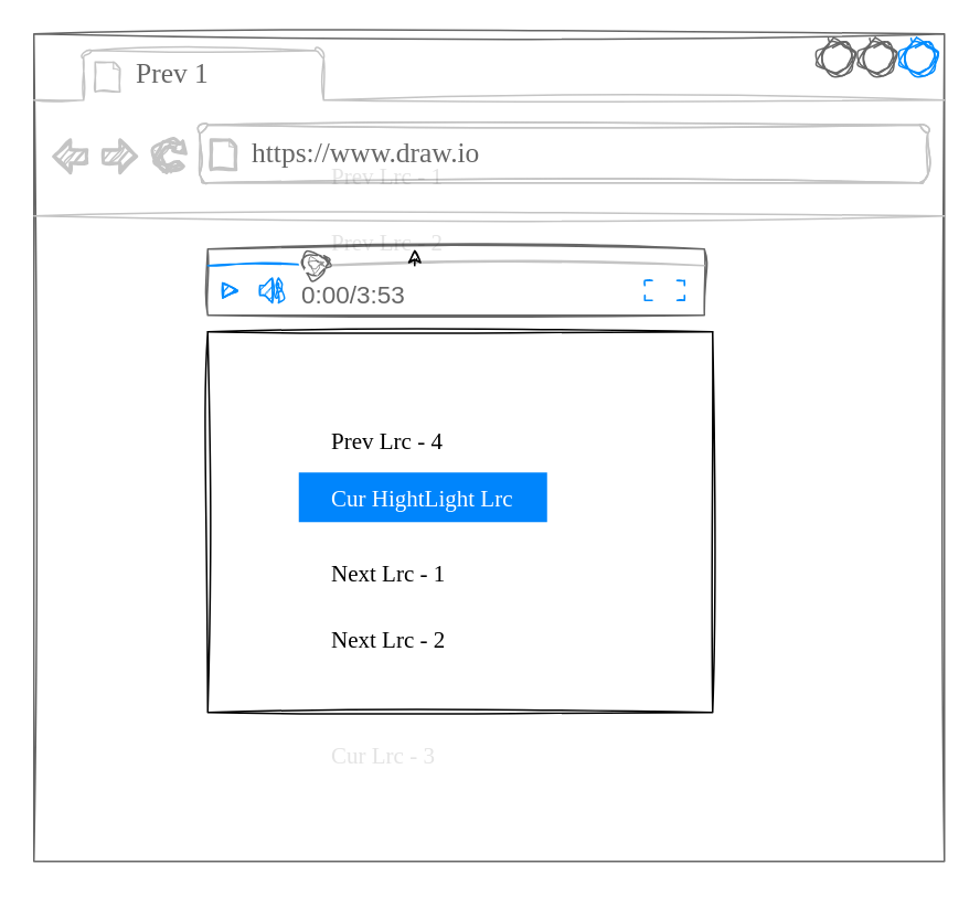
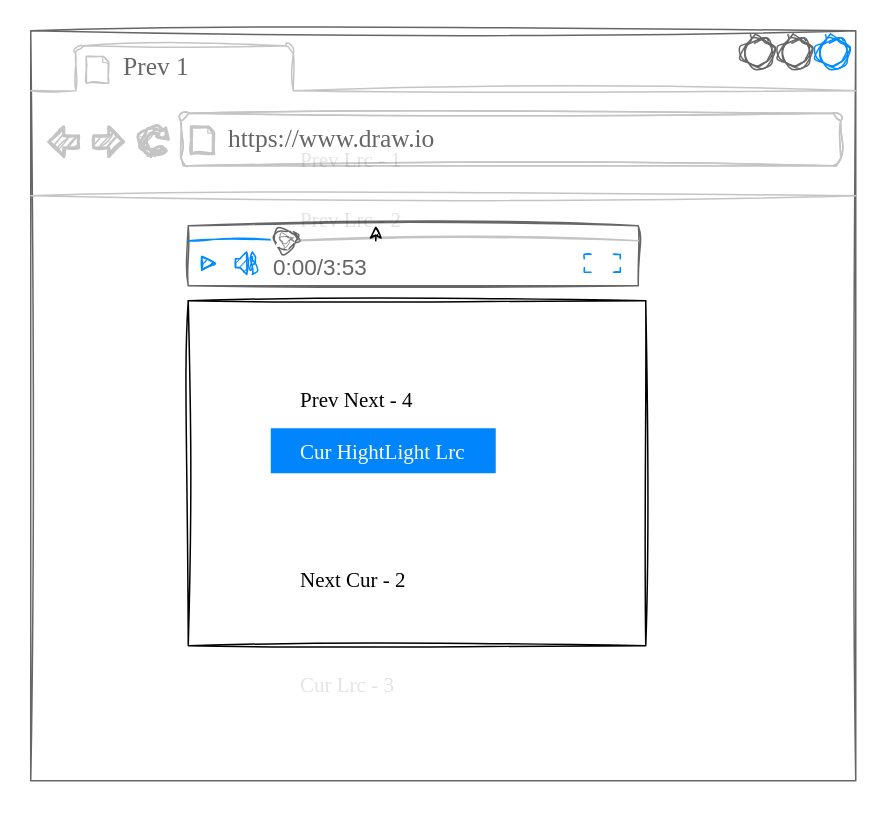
  <mxCell id="0" />
  <mxCell id="1" parent="0" />
  <mxCell id="2" value="" style="rounded=0;whiteSpace=wrap;html=1;sketch=1;hachureGap=4;jiggle=2;curveFitting=1;fontFamily=Architects Daughter;fontSource=https%3A%2F%2Ffonts.googleapis.com%2Fcss%3Ffamily%3DArchitects%2BDaughter;fontSize=20;" vertex="1" parent="1"><mxGeometry x="140" y="170" width="250" height="140" as="geometry" /></mxCell>
  <mxCell id="3" value="" style="rounded=0;whiteSpace=wrap;html=1;labelBorderColor=none;sketch=1;hachureGap=4;jiggle=2;curveFitting=1;strokeColor=#0E0E99;fontFamily=Architects Daughter;fontSource=https%3A%2F%2Ffonts.googleapis.com%2Fcss%3Ffamily%3DArchitects%2BDaughter;fontSize=20;" vertex="1" parent="1"><mxGeometry x="180" y="100" width="180" height="400" as="geometry" /></mxCell>
  <mxCell id="4" value="" style="strokeWidth=1;shadow=0;dashed=0;align=center;html=1;shape=mxgraph.mockup.containers.browserWindow;rSize=0;strokeColor=#666666;strokeColor2=#008cff;strokeColor3=#c4c4c4;mainText=,;recursiveResize=0;sketch=1;hachureGap=4;jiggle=2;curveFitting=1;fontFamily=Architects Daughter;fontSource=https%3A%2F%2Ffonts.googleapis.com%2Fcss%3Ffamily%3DArchitects%2BDaughter;fontSize=20;container=0;" vertex="1" parent="1"><mxGeometry x="20" y="20" width="550" height="500" as="geometry" /></mxCell>
  <mxCell id="5" value="Prev 1" style="strokeWidth=1;shadow=0;dashed=0;align=center;html=1;shape=mxgraph.mockup.containers.anchor;fontSize=17;fontColor=#666666;align=left;sketch=1;hachureGap=4;jiggle=2;curveFitting=1;fontFamily=Architects Daughter;fontSource=https%3A%2F%2Ffonts.googleapis.com%2Fcss%3Ffamily%3DArchitects%2BDaughter;" vertex="1" parent="1"><mxGeometry x="80" y="32" width="110" height="26" as="geometry" /></mxCell>
  <mxCell id="6" value="https://www.draw.io" style="strokeWidth=1;shadow=0;dashed=0;align=center;html=1;shape=mxgraph.mockup.containers.anchor;rSize=0;fontSize=17;fontColor=#666666;align=left;sketch=1;hachureGap=4;jiggle=2;curveFitting=1;fontFamily=Architects Daughter;fontSource=https%3A%2F%2Ffonts.googleapis.com%2Fcss%3Ffamily%3DArchitects%2BDaughter;" vertex="1" parent="1"><mxGeometry x="150" y="80" width="250" height="26" as="geometry" /></mxCell>
  <mxCell id="7" value="" style="verticalLabelPosition=bottom;shadow=0;dashed=0;align=center;html=1;verticalAlign=top;strokeWidth=1;shape=mxgraph.mockup.containers.videoPlayer;strokeColor=#666666;strokeColor2=#008cff;strokeColor3=#c4c4c4;textColor=#666666;fillColor2=#008cff;barHeight=30;barPos=20;sketch=1;hachureGap=4;jiggle=2;curveFitting=1;fontFamily=Architects Daughter;fontSource=https%3A%2F%2Ffonts.googleapis.com%2Fcss%3Ffamily%3DArchitects%2BDaughter;fontSize=20;" vertex="1" parent="1"><mxGeometry x="125" y="150" width="300" height="40" as="geometry" /></mxCell>
  <mxCell id="8" value="" style="swimlane;startSize=0;sketch=1;hachureGap=4;jiggle=2;curveFitting=1;fontFamily=Architects Daughter;fontSource=https%3A%2F%2Ffonts.googleapis.com%2Fcss%3Ffamily%3DArchitects%2BDaughter;fontSize=20;" vertex="1" parent="1"><mxGeometry x="125" y="200" width="305" height="230" as="geometry" /></mxCell>
  <mxCell id="9" value="" style="html=1;shadow=0;shape=mxgraph.bootstrap.rrect;rSize=5;fillColor=#ffffff;strokeColor=#0E0E99;sketch=1;hachureGap=4;jiggle=2;curveFitting=1;fontFamily=Architects Daughter;fontSource=https%3A%2F%2Ffonts.googleapis.com%2Fcss%3Ffamily%3DArchitects%2BDaughter;fontSize=20;gradientColor=none;" vertex="1" parent="1"><mxGeometry x="180" y="80" width="150" height="440" as="geometry" /></mxCell>
  <mxCell id="10" value="Prev Lrc - 1" style="fillColor=none;strokeColor=none;align=left;spacing=20;fontSize=14;sketch=1;hachureGap=4;jiggle=2;curveFitting=1;fontFamily=Architects Daughter;fontSource=https%3A%2F%2Ffonts.googleapis.com%2Fcss%3Ffamily%3DArchitects%2BDaughter;opacity=0;glass=0;labelBackgroundColor=none;textOpacity=10;" vertex="1" parent="9"><mxGeometry width="140" height="30" relative="1" as="geometry"><mxPoint y="10" as="offset" /></mxGeometry></mxCell>
  <mxCell id="11" value="Prev Lrc - 2" style="fillColor=none;strokeColor=none;align=left;spacing=20;fontSize=14;sketch=1;hachureGap=4;jiggle=2;curveFitting=1;fontFamily=Architects Daughter;fontSource=https%3A%2F%2Ffonts.googleapis.com%2Fcss%3Ffamily%3DArchitects%2BDaughter;textOpacity=10;" vertex="1" parent="9"><mxGeometry width="140" height="30" relative="1" as="geometry"><mxPoint y="50" as="offset" /></mxGeometry></mxCell>
- <mxCell id="12" value="Prev Lrc - 4" style="fillColor=none;strokeColor=none;align=left;spacing=20;fontSize=14;sketch=1;hachureGap=4;jiggle=2;curveFitting=1;fontFamily=Architects Daughter;fontSource=https%3A%2F%2Ffonts.googleapis.com%2Fcss%3Ffamily%3DArchitects%2BDaughter;" vertex="1" parent="9"><mxGeometry y="170" width="150" height="30" as="geometry" /></mxCell>
+ <mxCell id="12" value="Prev Next - 4" style="fillColor=none;strokeColor=none;align=left;spacing=20;fontSize=14;sketch=1;hachureGap=4;jiggle=2;curveFitting=1;fontFamily=Architects Daughter;fontSource=https%3A%2F%2Ffonts.googleapis.com%2Fcss%3Ffamily%3DArchitects%2BDaughter;" vertex="1" parent="9"><mxGeometry y="170" width="150" height="30" as="geometry" /></mxCell>
  <mxCell id="13" value="Cur HightLight Lrc " style="fillColor=#0085FC;strokeColor=none;fontColor=#ffffff;align=left;spacing=20;fontSize=14;sketch=0;hachureGap=4;jiggle=2;curveFitting=1;fontFamily=Architects Daughter;fontSource=https%3A%2F%2Ffonts.googleapis.com%2Fcss%3Ffamily%3DArchitects%2BDaughter;" vertex="1" parent="9"><mxGeometry y="205" width="150" height="30" as="geometry" /></mxCell>
  <mxCell id="14" style="edgeStyle=none;sketch=1;hachureGap=4;jiggle=2;curveFitting=1;html=1;exitX=0.5;exitY=1;exitDx=0;exitDy=0;entryX=0.5;entryY=0.667;entryDx=0;entryDy=0;entryPerimeter=0;fontFamily=Architects Daughter;fontSource=https%3A%2F%2Ffonts.googleapis.com%2Fcss%3Ffamily%3DArchitects%2BDaughter;fontSize=16;" edge="1" parent="9" source="11" target="11"><mxGeometry relative="1" as="geometry" /></mxCell>
- <mxCell id="15" value="Next Lrc - 1" style="fillColor=none;strokeColor=none;align=left;spacing=20;fontSize=14;sketch=1;hachureGap=4;jiggle=2;curveFitting=1;fontFamily=Architects Daughter;fontSource=https%3A%2F%2Ffonts.googleapis.com%2Fcss%3Ffamily%3DArchitects%2BDaughter;" vertex="1" parent="9"><mxGeometry y="250" width="150" height="30" as="geometry" /></mxCell>
- <mxCell id="16" value="Next Lrc - 2" style="fillColor=none;strokeColor=none;align=left;spacing=20;fontSize=14;sketch=1;hachureGap=4;jiggle=2;curveFitting=1;fontFamily=Architects Daughter;fontSource=https%3A%2F%2Ffonts.googleapis.com%2Fcss%3Ffamily%3DArchitects%2BDaughter;" vertex="1" parent="9"><mxGeometry y="290" width="150" height="30" as="geometry" /></mxCell>
+ <mxCell id="16" value="Next Cur - 2" style="fillColor=none;strokeColor=none;align=left;spacing=20;fontSize=14;sketch=1;hachureGap=4;jiggle=2;curveFitting=1;fontFamily=Architects Daughter;fontSource=https%3A%2F%2Ffonts.googleapis.com%2Fcss%3Ffamily%3DArchitects%2BDaughter;" vertex="1" parent="9"><mxGeometry y="290" width="150" height="30" as="geometry" /></mxCell>
  <mxCell id="17" value="Cur Lrc - 3" style="fillColor=none;strokeColor=none;align=left;spacing=20;fontSize=14;sketch=1;hachureGap=4;jiggle=2;curveFitting=1;fontFamily=Architects Daughter;fontSource=https%3A%2F%2Ffonts.googleapis.com%2Fcss%3Ffamily%3DArchitects%2BDaughter;textOpacity=10;" vertex="1" parent="9"><mxGeometry y="360" width="150" height="30" as="geometry" /></mxCell>
